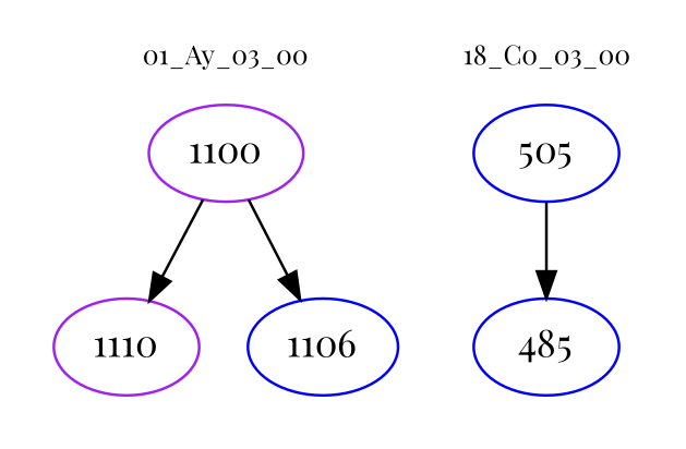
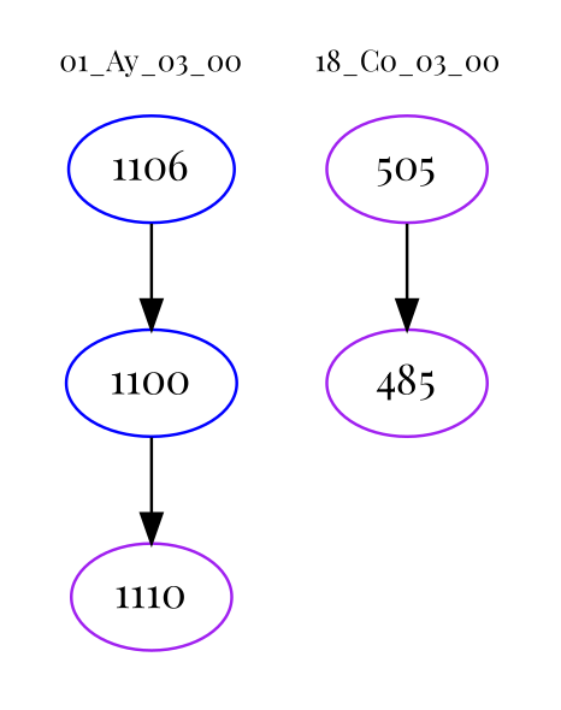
  digraph {
    fontname="Playfair Display"
    node [color=blue fontname="Playfair Display"]
    edge [color=black fontname="Playfair Display"]
-   n1 [color=purple label=1100]
+   n1 [label=1100]
    n2 [color=purple label=1110]
    n3 [label=1106]
-   n4 [label=505]
-   n5 [label=485]
+   n4 [color=purple label=505]
+   n5 [color=purple label=485]
    subgraph cluster_1 {
      color=white
      fontsize=10
      label="01_Ay_03_00"
      n1
      n2
      n3
    }
    subgraph cluster_2 {
      color=white
      fontsize=10
      label="18_C0_03_00"
      n4
      n5
    }
    n1 -> n2
-   n1 -> n3
+   n3 -> n1
    n4 -> n5
  }
